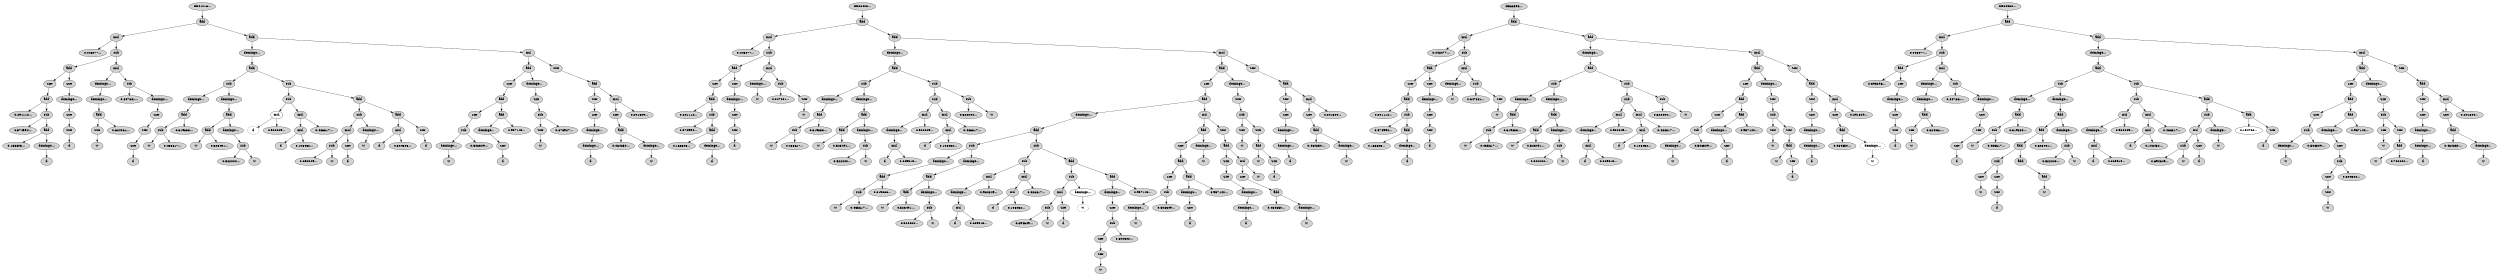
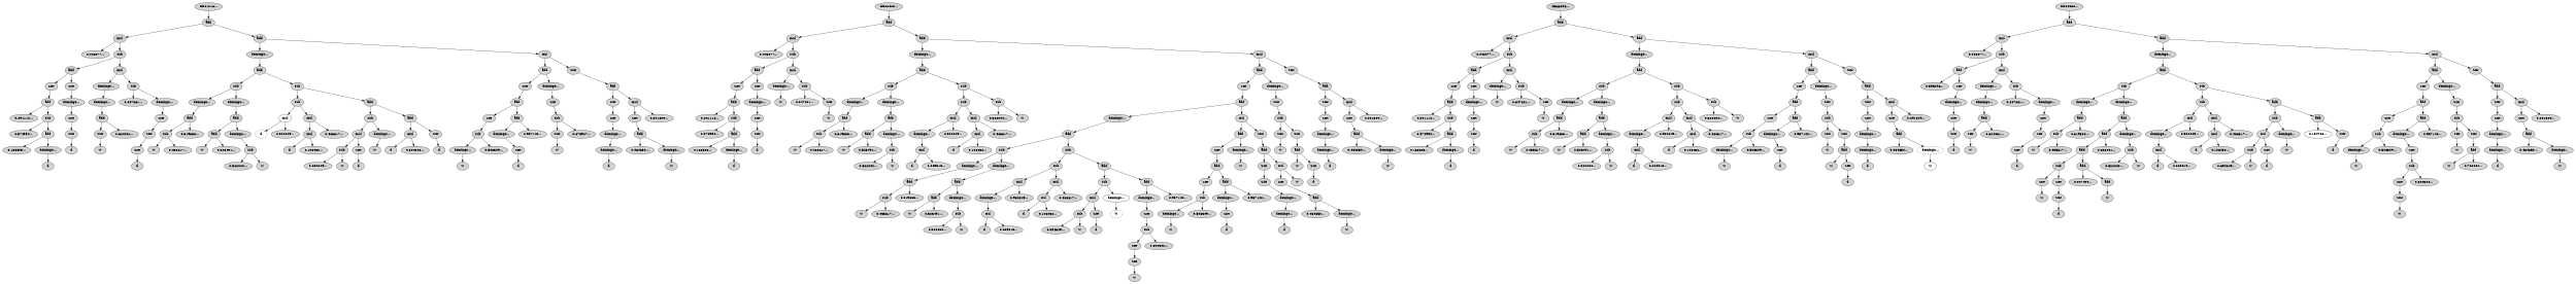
  digraph {
    node [style=filled]
    n1 [label="N541216..."]
    n2 [label=add]
    n3 [label=mul]
    n4 [label=add]
    n5 [label="0.448077..."]
    n6 [label=sub]
    n7 [label="domingo..."]
    n8 [label=mul]
    n9 [label=add]
    n10 [label=mul]
    n11 [label=SIN]
    n12 [label=SIN]
    n13 [label="domingo..."]
    n14 [label=sub]
    n15 [label=add]
    n16 [label="domingo..."]
    n17 [label="0.291112..."]
    n18 [label=sub]
    n19 [label="0.574994..."]
    n20 [label=add]
    n21 [label="0.168603..."]
    n22 [label="domingo..."]
    n23 [label=d]
    n24 [label=SIN]
    n25 [label=SIN]
    n26 [label=d]
    n27 [label="domingo..."]
    n28 [label="0.847881..."]
    n29 [label="domingo..."]
    n30 [label=add]
    n31 [label=SIN]
    n32 [label="0.624061..."]
    n33 [label=w]
    n34 [label=SIN]
    n35 [label=SIN]
    n36 [label=SIN]
    n37 [label=d]
    n38 [label=add]
    n39 [label=add]
    n40 [label=SIN]
    n41 [label=sub]
    n42 [label=sub]
    n43 [label="domingo..."]
    n44 [label="domingo..."]
    n45 [label=sub]
    n46 [label=add]
    n47 [label=add]
    n48 [label=add]
    n49 [label=sub]
    n50 [label="0.319833..."]
    n51 [label=w]
    n52 [label="0.435617..."]
    n53 [label=add]
    n54 [label="domingo..."]
    n55 [label=w]
    n56 [label="0.523491..."]
    n57 [label=sub]
    n58 [label="0.522000..."]
    n59 [label=w]
    n60 [label=mul style=solid]
    n61 [label=mul]
    n62 [label=sub]
    n63 [label=add]
    n64 [label=d style=dashed]
    n65 [label="0.930849..."]
    n66 [label=mul]
    n67 [label="0.486817..."]
    n68 [label=d]
    n69 [label="0.106432..."]
    n70 [label=mul]
    n71 [label="domingo..."]
    n72 [label=mul]
    n73 [label=SIN]
    n74 [label=sub]
    n75 [label=SIN]
    n76 [label=w]
    n77 [label="0.694649..."]
    n78 [label=w]
    n79 [label=d]
    n80 [label=d]
    n81 [label="0.304505..."]
    n82 [label=d]
    n83 [label=SIN]
    n84 [label="domingo..."]
    n85 [label=add]
    n86 [label=add]
    n87 [label=SIN]
    n88 [label=SIN]
    n89 [label=add]
    n90 [label=sub]
    n91 [label="domingo..."]
    n92 [label="0.957140..."]
    n93 [label="domingo..."]
    n94 [label="0.508309..."]
    n95 [label=w]
    n96 [label=SIN]
    n97 [label=d]
    n98 [label=sub]
    n99 [label=SIN]
    n100 [label="0.673927..."]
    n101 [label=w]
    n102 [label=SIN]
    n103 [label=mul]
    n104 [label=SIN]
    n105 [label=SIN]
    n106 [label="0.291309..."]
    n107 [label="domingo..."]
    n108 [label="domingo..."]
    n109 [label=d]
    n110 [label=add]
    n111 [label="0.464850..."]
    n112 [label="domingo..."]
    n113 [label=w]
    n114 [label="N586423..."]
    n115 [label=add]
    n116 [label=mul]
    n117 [label=add]
    n118 [label="0.448077..."]
    n119 [label=sub]
    n120 [label="domingo..."]
    n121 [label=mul]
    n122 [label=add]
    n123 [label=mul]
    n124 [label=SIN]
    n125 [label=SIN]
    n126 [label="domingo..."]
    n127 [label=sub]
    n128 [label=add]
    n129 [label="domingo..."]
    n130 [label="0.291112..."]
    n131 [label=sub]
    n132 [label="0.574994..."]
    n133 [label=add]
    n134 [label="0.168603..."]
    n135 [label="domingo..."]
    n136 [label=d]
    n137 [label=SIN]
    n138 [label=SIN]
    n139 [label=d]
    n140 [label=w]
    n141 [label="0.847881..."]
    n142 [label=SIN]
    n143 [label=w]
    n144 [label=add]
    n145 [label=add]
    n146 [label=SIN]
    n147 [label=sub]
    n148 [label=sub]
    n149 [label="domingo..."]
    n150 [label="domingo..."]
    n151 [label=sub]
    n152 [label=sub]
    n153 [label=add]
    n154 [label=add]
    n155 [label=sub]
    n156 [label="0.319833..."]
    n157 [label=w]
    n158 [label="0.435617..."]
    n159 [label=add]
    n160 [label="domingo..."]
    n161 [label=w]
    n162 [label="0.523491..."]
    n163 [label=sub]
    n164 [label="0.522000..."]
    n165 [label=w]
    n166 [label=mul]
    n167 [label=mul]
    n168 [label="0.522000..."]
    n169 [label=w]
    n170 [label="domingo..."]
    n171 [label="0.930849..."]
    n172 [label=mul]
    n173 [label="0.486817..."]
    n174 [label=mul]
    n175 [label=d]
    n176 [label="0.869515..."]
    n177 [label=d]
    n178 [label="0.106432..."]
    n179 [label=SIN]
    n180 [label="domingo..."]
    n181 [label=add]
    n182 [label=add]
    n183 [label=SIN]
    n184 [label="domingo..."]
    n185 [label=mul]
    n186 [label=add]
    n187 [label=add]
    n188 [label=SIN]
    n189 [label=sub]
    n190 [label=sub]
    n191 [label="domingo..."]
    n192 [label="domingo..."]
    n193 [label=sub]
    n194 [label=add]
    n195 [label=add]
    n196 [label=add]
    n197 [label=sub]
    n198 [label="0.319833..."]
    n199 [label=w]
    n200 [label="0.435617..."]
    n201 [label=add]
    n202 [label="domingo..."]
    n203 [label=w]
    n204 [label="0.523491..."]
    n205 [label=sub]
    n206 [label="0.522000..."]
    n207 [label=w]
    n208 [label=mul]
    n209 [label=mul]
    n210 [label=sub]
    n211 [label=add]
    n212 [label="domingo..."]
    n213 [label="0.930849..."]
    n214 [label=mul]
    n215 [label="0.486817..."]
    n216 [label=mul]
    n217 [label=d]
    n218 [label="0.869515..."]
    n219 [label=d]
    n220 [label="0.106432..."]
    n221 [label=mul]
    n222 [label="domingo..." style=solid]
    n223 [label="domingo..."]
    n224 [label="0.957140..."]
    n225 [label=sub]
    n226 [label=SIN]
    n227 [label=w style=dashed]
    n228 [label="0.694649..."]
    n229 [label=w]
    n230 [label=d]
    n231 [label=SIN]
    n232 [label=sub]
    n233 [label=SIN]
    n234 [label="0.800302..."]
    n235 [label=SIN]
    n236 [label=w]
    n237 [label=SIN]
    n238 [label="domingo..."]
    n239 [label=add]
    n240 [label=add]
    n241 [label=w]
    n242 [label=SIN]
    n243 [label=add]
    n244 [label=sub]
    n245 [label="domingo..."]
    n246 [label="0.957140..."]
    n247 [label="domingo..."]
    n248 [label="0.508309..."]
    n249 [label=w]
    n250 [label=SIN]
    n251 [label=d]
    n252 [label=SIN]
    n253 [label=mul]
    n254 [label=SIN]
    n255 [label=SIN]
    n256 [label=w]
    n257 [label="domingo..."]
    n258 [label="domingo..."]
    n259 [label=d]
    n260 [label=add]
    n261 [label="0.464850..."]
    n262 [label="domingo..."]
    n263 [label=w]
    n264 [label=sub]
    n265 [label=SIN]
    n266 [label=SIN]
    n267 [label=w]
    n268 [label=add]
    n269 [label=w]
    n270 [label=SIN]
    n271 [label=d]
    n272 [label=SIN]
    n273 [label=mul]
    n274 [label=SIN]
    n275 [label=SIN]
    n276 [label="0.291309..."]
    n277 [label="domingo..."]
    n278 [label="domingo..."]
    n279 [label=d]
    n280 [label=add]
    n281 [label="0.464850..."]
    n282 [label="domingo..."]
    n283 [label=w]
    n284 [label="N586593..."]
    n285 [label=add]
    n286 [label=mul]
    n287 [label=add]
    n288 [label="0.448077..."]
    n289 [label=sub]
    n290 [label="domingo..."]
    n291 [label=mul]
    n292 [label=add]
    n293 [label=mul]
    n294 [label=SIN]
    n295 [label=SIN]
    n296 [label="domingo..."]
    n297 [label=sub]
    n298 [label=add]
    n299 [label="domingo..."]
    n300 [label="0.291112..."]
    n301 [label=sub]
    n302 [label="0.574994..."]
    n303 [label=add]
    n304 [label="0.168603..."]
    n305 [label="domingo..."]
    n306 [label=d]
    n307 [label=SIN]
    n308 [label=SIN]
    n309 [label=d]
    n310 [label=w]
    n311 [label="0.847881..."]
    n312 [label=SIN]
    n313 [label=w]
    n314 [label=add]
    n315 [label=add]
    n316 [label=SIN]
    n317 [label=sub]
    n318 [label=sub]
    n319 [label="domingo..."]
    n320 [label="domingo..."]
    n321 [label=sub]
    n322 [label=sub]
    n323 [label=add]
    n324 [label=add]
    n325 [label=sub]
    n326 [label="0.319833..."]
    n327 [label=w]
    n328 [label="0.435617..."]
    n329 [label=add]
    n330 [label="domingo..."]
    n331 [label=w]
    n332 [label="0.523491..."]
    n333 [label=sub]
    n334 [label="0.522000..."]
    n335 [label=w]
    n336 [label=mul]
    n337 [label=mul]
    n338 [label="0.522000..."]
    n339 [label=w]
    n340 [label="domingo..."]
    n341 [label="0.930849..."]
    n342 [label=mul]
    n343 [label="0.486817..."]
    n344 [label=mul]
    n345 [label=d]
    n346 [label="0.869515..."]
    n347 [label=d]
    n348 [label="0.106432..."]
    n349 [label=SIN]
    n350 [label="domingo..."]
    n351 [label=add]
    n352 [label=add]
    n353 [label=SIN]
    n354 [label=SIN]
    n355 [label=add]
    n356 [label=sub]
    n357 [label="domingo..."]
    n358 [label="0.957140..."]
    n359 [label="domingo..."]
    n360 [label="0.508309..."]
    n361 [label=w]
    n362 [label=SIN]
    n363 [label=d]
    n364 [label=sub]
    n365 [label=SIN]
    n366 [label=SIN]
    n367 [label=w]
    n368 [label=add]
    n369 [label=w]
    n370 [label=SIN]
    n371 [label=d]
    n372 [label=SIN]
    n373 [label=mul]
    n374 [label=SIN]
    n375 [label=SIN]
    n376 [label="0.291309..."]
    n377 [label="domingo..."]
    n378 [label="domingo..."]
    n379 [label=d]
    n380 [label=add]
    n381 [label="0.464850..."]
    n382 [label="domingo..." style=dashed]
    n383 [label=w style=solid]
    n384 [label="N530530..."]
    n385 [label=add]
    n386 [label=mul]
    n387 [label=add]
    n388 [label="0.448077..."]
    n389 [label=sub]
    n390 [label="domingo..."]
    n391 [label=mul]
    n392 [label=add]
    n393 [label=mul]
    n394 [label="0.395296..."]
    n395 [label=SIN]
    n396 [label="domingo..."]
    n397 [label=sub]
    n398 [label="domingo..."]
    n399 [label=SIN]
    n400 [label=SIN]
    n401 [label=d]
    n402 [label="domingo..."]
    n403 [label="0.847881..."]
    n404 [label="domingo..."]
    n405 [label=add]
    n406 [label=SIN]
    n407 [label="0.624061..."]
    n408 [label=w]
    n409 [label=SIN]
    n410 [label=SIN]
    n411 [label=SIN]
    n412 [label=d]
    n413 [label=add]
    n414 [label=add]
    n415 [label=SIN]
    n416 [label=sub]
    n417 [label=sub]
    n418 [label="domingo..."]
    n419 [label="domingo..."]
    n420 [label=sub]
    n421 [label=add]
    n422 [label=add]
    n423 [label=add]
    n424 [label=sub]
    n425 [label="0.319833..."]
    n426 [label=w]
    n427 [label="0.435617..."]
    n428 [label=add]
    n429 [label="domingo..."]
    n430 [label=add]
    n431 [label="0.523491..."]
    n432 [label=sub]
    n433 [label=sub]
    n434 [label=add]
    n435 [label=SIN]
    n436 [label=SIN]
+   n437 [label="0.907490..."]
    n438 [label=add]
    n439 [label=w]
    n440 [label=SIN]
    n441 [label=d]
    n442 [label=w]
    n443 [label="0.522000..."]
    n444 [label=w]
    n445 [label=mul]
    n446 [label=mul]
    n447 [label=sub]
    n448 [label=add]
    n449 [label="domingo..."]
    n450 [label="0.930849..."]
    n451 [label=mul]
    n452 [label="0.486817..."]
    n453 [label=mul]
    n454 [label=d]
    n455 [label="0.869515..."]
    n456 [label=d]
    n457 [label="0.106432..."]
    n458 [label=mul]
    n459 [label="domingo..."]
    n460 [label="0.154783..." style=solid]
    n461 [label=SIN]
    n462 [label=sub]
    n463 [label=SIN]
    n464 [label=w]
    n465 [label="0.694649..."]
    n466 [label=w]
    n467 [label=d]
    n468 [label=d]
    n469 [label=SIN]
    n470 [label="domingo..."]
    n471 [label=add]
    n472 [label=add]
    n473 [label=SIN]
    n474 [label=SIN]
    n475 [label=add]
    n476 [label=sub]
    n477 [label="domingo..."]
    n478 [label="0.957140..."]
    n479 [label="domingo..."]
    n480 [label="0.508309..."]
    n481 [label=w]
    n482 [label=SIN]
    n483 [label=sub]
    n484 [label=SIN]
    n485 [label="0.800302..."]
    n486 [label=SIN]
    n487 [label=w]
    n488 [label=sub]
    n489 [label=SIN]
    n490 [label=SIN]
    n491 [label=w]
    n492 [label=add]
    n493 [label=w]
    n494 [label="0.783642..."]
    n495 [label=SIN]
    n496 [label=mul]
    n497 [label=SIN]
    n498 [label=SIN]
    n499 [label="0.291309..."]
    n500 [label="domingo..."]
    n501 [label="domingo..."]
    n502 [label=d]
    n503 [label=add]
    n504 [label="0.464850..."]
    n505 [label="domingo..."]
    n506 [label=w]
    n1 -> n2
    n2 -> n3
    n2 -> n4
    n3 -> n5
    n3 -> n6
    n4 -> n7
    n4 -> n8
    n6 -> n9
    n6 -> n10
    n7 -> n38
    n8 -> n39
    n8 -> n40
    n9 -> n11
    n9 -> n12
    n10 -> n13
    n10 -> n14
    n11 -> n15
    n12 -> n16
    n13 -> n27
    n14 -> n28
    n14 -> n29
    n15 -> n17
    n15 -> n18
    n16 -> n24
    n18 -> n19
    n18 -> n20
    n20 -> n21
    n20 -> n22
    n22 -> n23
    n24 -> n25
    n25 -> n26
    n27 -> n30
    n29 -> n34
    n30 -> n31
    n30 -> n32
    n31 -> n33
    n34 -> n35
    n35 -> n36
    n36 -> n37
    n38 -> n41
    n38 -> n42
    n39 -> n83
    n39 -> n84
    n40 -> n85
    n41 -> n43
    n41 -> n44
    n42 -> n45
    n42 -> n46
    n43 -> n47
    n44 -> n48
    n45 -> n60
    n45 -> n61
    n46 -> n62
    n46 -> n63
    n47 -> n49
    n47 -> n50
    n48 -> n53
    n48 -> n54
    n49 -> n51
    n49 -> n52
    n53 -> n55
    n53 -> n56
    n54 -> n57
    n57 -> n58
    n57 -> n59
    n60 -> n64
    n60 -> n65
    n61 -> n66
    n61 -> n67
    n62 -> n70
    n62 -> n71
    n63 -> n72
    n63 -> n73
    n66 -> n68
    n66 -> n69
    n70 -> n74
    n70 -> n75
    n71 -> n76
    n72 -> n80
    n72 -> n81
    n73 -> n82
    n74 -> n77
    n74 -> n78
    n75 -> n79
    n83 -> n86
    n84 -> n87
    n85 -> n102
    n85 -> n103
    n86 -> n88
    n86 -> n89
    n87 -> n98
    n88 -> n90
    n89 -> n91
    n89 -> n92
    n90 -> n93
    n90 -> n94
    n91 -> n96
    n93 -> n95
    n96 -> n97
    n98 -> n99
    n98 -> n100
    n99 -> n101
    n102 -> n104
    n103 -> n105
    n103 -> n106
    n104 -> n107
    n105 -> n110
    n107 -> n108
    n108 -> n109
    n110 -> n111
    n110 -> n112
    n112 -> n113
    n114 -> n115
    n115 -> n116
    n115 -> n117
    n116 -> n118
    n116 -> n119
    n117 -> n120
    n117 -> n121
    n119 -> n122
    n119 -> n123
    n120 -> n144
    n121 -> n145
    n121 -> n146
    n122 -> n124
    n122 -> n125
    n123 -> n126
    n123 -> n127
    n124 -> n128
    n125 -> n129
    n126 -> n140
    n127 -> n141
    n127 -> n142
    n128 -> n130
    n128 -> n131
    n129 -> n137
    n131 -> n132
    n131 -> n133
    n133 -> n134
    n133 -> n135
    n135 -> n136
    n137 -> n138
    n138 -> n139
    n142 -> n143
    n144 -> n147
    n144 -> n148
    n145 -> n179
    n145 -> n180
    n146 -> n181
    n147 -> n149
    n147 -> n150
    n148 -> n151
    n148 -> n152
    n149 -> n153
    n150 -> n154
    n151 -> n166
    n151 -> n167
    n152 -> n168
    n152 -> n169
    n153 -> n155
    n153 -> n156
    n154 -> n159
    n154 -> n160
    n155 -> n157
    n155 -> n158
    n159 -> n161
    n159 -> n162
    n160 -> n163
    n163 -> n164
    n163 -> n165
    n166 -> n170
    n166 -> n171
    n167 -> n172
    n167 -> n173
    n170 -> n174
    n172 -> n177
    n172 -> n178
    n174 -> n175
    n174 -> n176
    n179 -> n182
    n180 -> n183
    n181 -> n272
    n181 -> n273
    n182 -> n184
    n182 -> n185
    n183 -> n264
    n184 -> n186
    n185 -> n187
    n185 -> n188
    n186 -> n189
    n186 -> n190
    n187 -> n237
    n187 -> n238
    n188 -> n239
    n189 -> n191
    n189 -> n192
    n190 -> n193
    n190 -> n194
    n191 -> n195
    n192 -> n196
    n193 -> n208
    n193 -> n209
    n194 -> n210
    n194 -> n211
    n195 -> n197
    n195 -> n198
    n196 -> n201
    n196 -> n202
    n197 -> n199
    n197 -> n200
    n201 -> n203
    n201 -> n204
    n202 -> n205
    n205 -> n206
    n205 -> n207
    n208 -> n212
    n208 -> n213
    n209 -> n214
    n209 -> n215
    n210 -> n221
    n210 -> n222
    n211 -> n223
    n211 -> n224
    n212 -> n216
    n214 -> n219
    n214 -> n220
    n216 -> n217
    n216 -> n218
    n221 -> n225
    n221 -> n226
    n222 -> n227
    n223 -> n231
    n225 -> n228
    n225 -> n229
    n226 -> n230
    n231 -> n232
    n232 -> n233
    n232 -> n234
    n233 -> n235
    n235 -> n236
    n237 -> n240
    n238 -> n241
    n239 -> n252
    n239 -> n253
    n240 -> n242
    n240 -> n243
    n242 -> n244
    n243 -> n245
    n243 -> n246
    n244 -> n247
    n244 -> n248
    n245 -> n250
    n247 -> n249
    n250 -> n251
    n252 -> n254
    n253 -> n255
    n253 -> n256
    n254 -> n257
    n255 -> n260
    n257 -> n258
    n258 -> n259
    n260 -> n261
    n260 -> n262
    n262 -> n263
    n264 -> n265
    n264 -> n266
    n265 -> n267
    n266 -> n268
    n268 -> n269
    n268 -> n270
    n270 -> n271
    n272 -> n274
    n273 -> n275
    n273 -> n276
    n274 -> n277
    n275 -> n280
    n277 -> n278
    n278 -> n279
    n280 -> n281
    n280 -> n282
    n282 -> n283
    n284 -> n285
    n285 -> n286
    n285 -> n287
    n286 -> n288
    n286 -> n289
    n287 -> n290
    n287 -> n291
    n289 -> n292
    n289 -> n293
    n290 -> n314
    n291 -> n315
    n291 -> n316
    n292 -> n294
    n292 -> n295
    n293 -> n296
    n293 -> n297
    n294 -> n298
    n295 -> n299
    n296 -> n310
    n297 -> n311
    n297 -> n312
    n298 -> n300
    n298 -> n301
    n299 -> n307
    n301 -> n302
    n301 -> n303
    n303 -> n304
    n303 -> n305
    n305 -> n306
    n307 -> n308
    n308 -> n309
    n312 -> n313
    n314 -> n317
    n314 -> n318
    n315 -> n349
    n315 -> n350
    n316 -> n351
    n317 -> n319
    n317 -> n320
    n318 -> n321
    n318 -> n322
    n319 -> n323
    n320 -> n324
    n321 -> n336
    n321 -> n337
    n322 -> n338
    n322 -> n339
    n323 -> n325
    n323 -> n326
    n324 -> n329
    n324 -> n330
    n325 -> n327
    n325 -> n328
    n329 -> n331
    n329 -> n332
    n330 -> n333
    n333 -> n334
    n333 -> n335
    n336 -> n340
    n336 -> n341
    n337 -> n342
    n337 -> n343
    n340 -> n344
    n342 -> n347
    n342 -> n348
    n344 -> n345
    n344 -> n346
    n349 -> n352
    n350 -> n353
    n351 -> n372
    n351 -> n373
    n352 -> n354
    n352 -> n355
    n353 -> n364
    n354 -> n356
    n355 -> n357
    n355 -> n358
    n356 -> n359
    n356 -> n360
    n357 -> n362
    n359 -> n361
    n362 -> n363
    n364 -> n365
    n364 -> n366
    n365 -> n367
    n366 -> n368
    n368 -> n369
    n368 -> n370
    n370 -> n371
    n372 -> n374
    n373 -> n375
    n373 -> n376
    n374 -> n377
    n375 -> n380
    n377 -> n378
    n378 -> n379
    n380 -> n381
    n380 -> n382
    n382 -> n383
    n384 -> n385
    n385 -> n386
    n385 -> n387
    n386 -> n388
    n386 -> n389
    n387 -> n390
    n387 -> n391
    n389 -> n392
    n389 -> n393
    n390 -> n413
    n391 -> n414
    n391 -> n415
    n392 -> n394
    n392 -> n395
    n393 -> n396
    n393 -> n397
    n395 -> n398
    n396 -> n402
    n397 -> n403
    n397 -> n404
    n398 -> n399
    n399 -> n400
    n400 -> n401
    n402 -> n405
    n404 -> n409
    n405 -> n406
    n405 -> n407
    n406 -> n408
    n409 -> n410
    n410 -> n411
    n411 -> n412
    n413 -> n416
    n413 -> n417
    n414 -> n469
    n414 -> n470
    n415 -> n471
    n416 -> n418
    n416 -> n419
    n417 -> n420
    n417 -> n421
    n418 -> n422
    n419 -> n423
    n420 -> n445
    n420 -> n446
    n421 -> n447
    n421 -> n448
    n422 -> n424
    n422 -> n425
    n423 -> n428
    n423 -> n429
    n424 -> n426
    n424 -> n427
    n428 -> n430
    n428 -> n431
    n429 -> n432
    n430 -> n433
    n430 -> n434
    n432 -> n443
    n432 -> n444
    n433 -> n435
    n433 -> n436
+   n434 -> n437
    n434 -> n438
    n435 -> n439
    n436 -> n440
    n438 -> n442
    n440 -> n441
    n445 -> n449
    n445 -> n450
    n446 -> n451
    n446 -> n452
    n447 -> n458
    n447 -> n459
    n448 -> n460
    n448 -> n461
    n449 -> n453
    n451 -> n456
    n451 -> n457
    n453 -> n454
    n453 -> n455
    n458 -> n462
    n458 -> n463
    n459 -> n464
    n461 -> n468
    n462 -> n465
    n462 -> n466
    n463 -> n467
    n469 -> n472
    n470 -> n473
    n471 -> n495
    n471 -> n496
    n472 -> n474
    n472 -> n475
    n473 -> n488
    n474 -> n476
    n475 -> n477
    n475 -> n478
    n476 -> n479
    n476 -> n480
    n477 -> n482
    n479 -> n481
    n482 -> n483
    n483 -> n484
    n483 -> n485
    n484 -> n486
    n486 -> n487
    n488 -> n489
    n488 -> n490
    n489 -> n491
    n490 -> n492
    n492 -> n493
    n492 -> n494
    n495 -> n497
    n496 -> n498
    n496 -> n499
    n497 -> n500
    n498 -> n503
    n500 -> n501
    n501 -> n502
    n503 -> n504
    n503 -> n505
    n505 -> n506
  }
